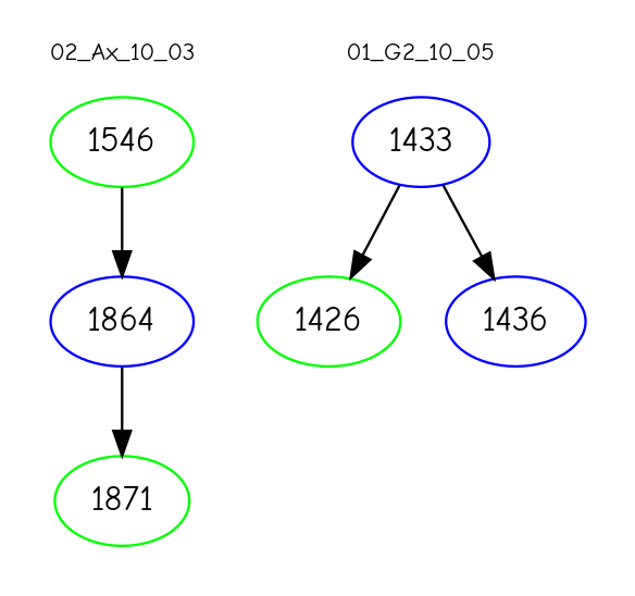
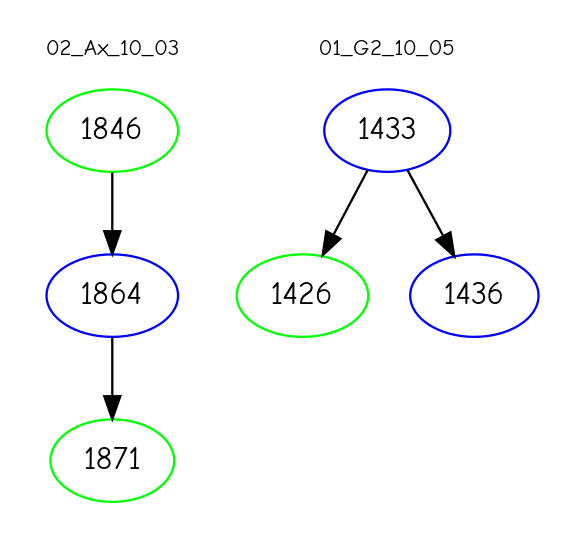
  digraph {
    fontname="Comic Neue"
    node [color=blue fontname="Comic Neue"]
    edge [color=black fontname="Comic Neue"]
    n1 [label=1864]
-   n2 [color=green label=1546]
+   n2 [color=green label=1846]
    n3 [color=green label=1871]
    n4 [label=1433]
    n5 [color=green label=1426]
    n6 [label=1436]
    subgraph cluster_1 {
      color=white
      fontsize=10
      label="02_Ax_10_03"
      n1
      n2
      n3
    }
    subgraph cluster_2 {
      color=white
      fontsize=10
      label="01_G2_10_05"
      n4
      n5
      n6
    }
    n1 -> n3
    n2 -> n1
    n4 -> n5
    n4 -> n6
  }
